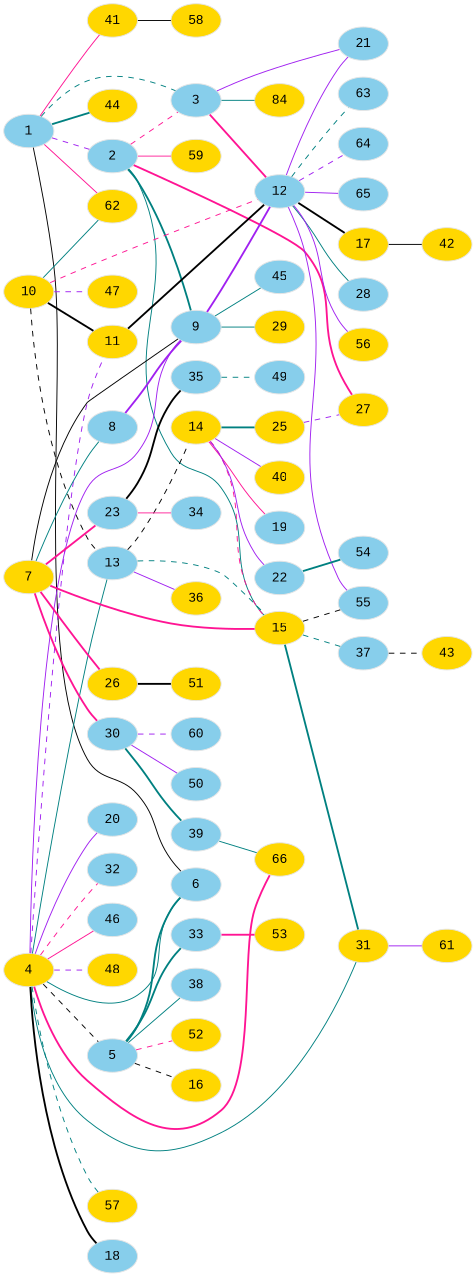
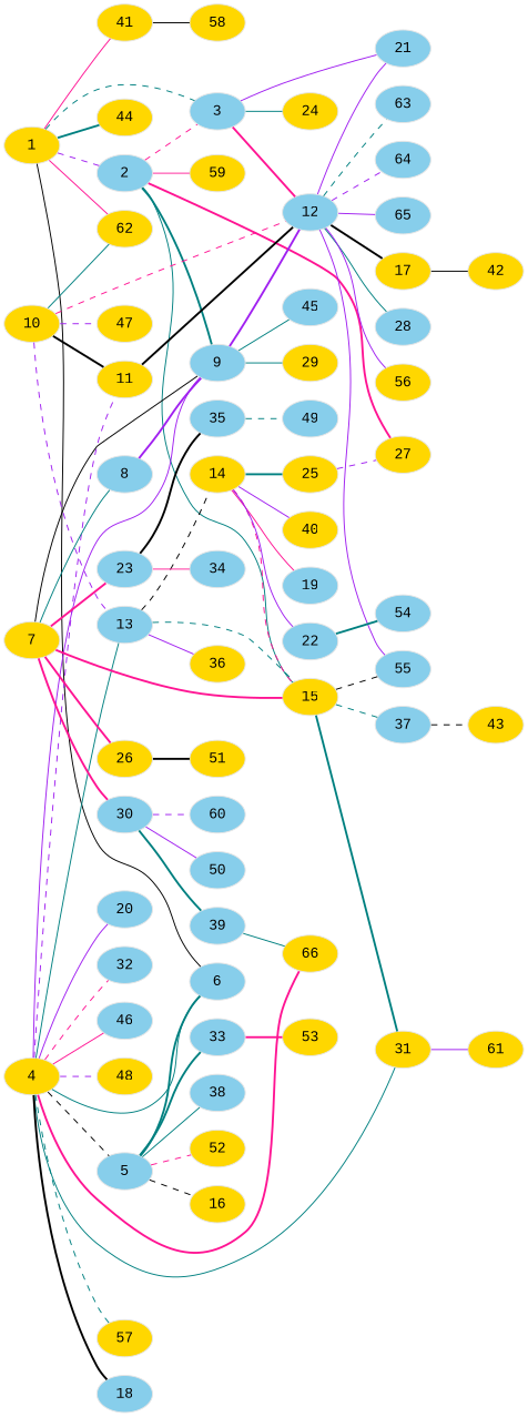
  graph {
    fontname="Liberation Mono"
    rankdir=LR
    node [color=gray90 fillcolor=skyblue fontname="Liberation Mono" style=filled]
    edge [color=teal fontname="Liberation Mono" style=solid]
    2
-   1
+   1 [fillcolor=gold]
    3
    6
    41 [fillcolor=gold]
    44 [fillcolor=gold]
    62 [fillcolor=gold]
    9
    15 [fillcolor=gold]
    27 [fillcolor=gold]
    59 [fillcolor=gold]
    12
    21
-   24 [fillcolor=gold label=84]
+   24 [fillcolor=gold]
    58 [fillcolor=gold]
    29 [fillcolor=gold]
    45
    31 [fillcolor=gold]
    55
    37
    17 [fillcolor=gold]
    28
    56 [fillcolor=gold]
    63
    64
    65
    4 [fillcolor=gold]
    5
    11 [fillcolor=gold]
    13
    18
    20
    32
    46
    48 [fillcolor=gold]
    57 [fillcolor=gold]
    66 [fillcolor=gold]
    16 [fillcolor=gold]
    33
    38
    52 [fillcolor=gold]
    14 [fillcolor=gold]
    36 [fillcolor=gold]
    61 [fillcolor=gold]
    53 [fillcolor=gold]
    7 [fillcolor=gold]
    8
    23
    26 [fillcolor=gold]
    30
    34
    35
    51 [fillcolor=gold]
    39
    50
    60
    10 [fillcolor=gold]
    47 [fillcolor=gold]
    42 [fillcolor=gold]
    19
    22
    25 [fillcolor=gold]
    40 [fillcolor=gold]
    54
    43 [fillcolor=gold]
    49
    2 -- 3 [color=deeppink style=dashed]
    2 -- 9 [style=bold]
    2 -- 15
    2 -- 27 [color=deeppink style=bold]
    2 -- 59 [color=deeppink]
    1 -- 2 [color=purple style=dashed]
    1 -- 3 [style=dashed]
    1 -- 6 [color=black]
    1 -- 41 [color=deeppink]
    1 -- 44 [style=bold]
    1 -- 62 [color=deeppink]
    3 -- 12 [color=deeppink style=bold]
    3 -- 21 [color=purple]
    3 -- 24
    41 -- 58 [color=black]
    9 -- 12 [color=purple style=bold]
    9 -- 29
    9 -- 45
    15 -- 31 [style=bold]
    15 -- 55 [color=black style=dashed]
    15 -- 37 [style=dashed]
    12 -- 21 [color=purple]
    12 -- 55 [color=purple]
    12 -- 17 [color=black style=bold]
    12 -- 28
    12 -- 56 [color=purple]
    12 -- 63 [style=dashed]
    12 -- 64 [color=purple style=dashed]
    12 -- 65 [color=purple]
    31 -- 61 [color=purple]
    37 -- 43 [color=black style=dashed]
    17 -- 42 [color=black]
    4 -- 6
    4 -- 9 [color=purple]
    4 -- 31
    4 -- 5 [color=black style=dashed]
    4 -- 11 [color=purple style=dashed]
    4 -- 13
    4 -- 18 [color=black style=bold]
    4 -- 20 [color=purple]
    4 -- 32 [color=deeppink style=dashed]
    4 -- 46 [color=deeppink]
    4 -- 48 [color=purple style=dashed]
    4 -- 57 [style=dashed]
    4 -- 66 [color=deeppink style=bold]
    5 -- 6 [style=bold]
    5 -- 16 [color=black style=dashed]
    5 -- 33 [style=bold]
    5 -- 38
    5 -- 52 [color=deeppink style=dashed]
    11 -- 12 [color=black style=bold]
    13 -- 15 [style=dashed]
    13 -- 14 [color=black style=dashed]
    13 -- 36 [color=purple]
    33 -- 53 [color=deeppink style=bold]
    14 -- 15 [color=deeppink style=dashed]
    14 -- 19 [color=deeppink]
    14 -- 22 [color=purple]
    14 -- 25 [style=bold]
    14 -- 40 [color=purple]
    7 -- 9 [color=black]
    7 -- 15 [color=deeppink style=bold]
    7 -- 8
    7 -- 23 [color=deeppink style=bold]
    7 -- 26 [color=deeppink style=bold]
    7 -- 30 [color=deeppink style=bold]
    8 -- 9 [color=purple style=bold]
    23 -- 34 [color=deeppink]
    23 -- 35 [color=black style=bold]
    26 -- 51 [color=black style=bold]
    30 -- 39 [style=bold]
    30 -- 50 [color=purple]
    30 -- 60 [color=purple style=dashed]
    35 -- 49 [style=dashed]
    39 -- 66
    10 -- 62
    10 -- 12 [color=deeppink style=dashed]
    10 -- 11 [color=black style=bold]
-   10 -- 13 [color=black style=dashed]
+   10 -- 13 [color=purple style=dashed]
    10 -- 47 [color=purple style=dashed]
    22 -- 54 [style=bold]
    25 -- 27 [color=purple style=dashed]
  }
